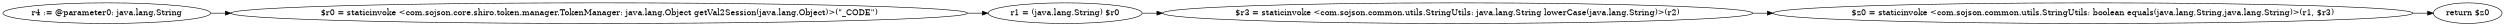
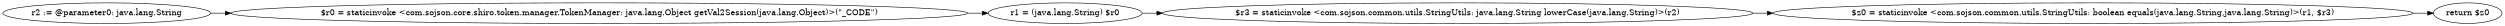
  digraph {
    rankdir=LR
-   "r2 := @parameter0: java.lang.String" [label="r4 := @parameter0: java.lang.String"]
+   "r2 := @parameter0: java.lang.String"
    "$r0 = staticinvoke <com.sojson.core.shiro.token.manager.TokenManager: java.lang.Object getVal2Session(java.lang.Object)>(\"_CODE\")"
    "r1 = (java.lang.String) $r0"
    "$r3 = staticinvoke <com.sojson.common.utils.StringUtils: java.lang.String lowerCase(java.lang.String)>(r2)"
    "$z0 = staticinvoke <com.sojson.common.utils.StringUtils: boolean equals(java.lang.String,java.lang.String)>(r1, $r3)"
    "return $z0"
    "r2 := @parameter0: java.lang.String" -> "$r0 = staticinvoke <com.sojson.core.shiro.token.manager.TokenManager: java.lang.Object getVal2Session(java.lang.Object)>(\"_CODE\")"
    "$r0 = staticinvoke <com.sojson.core.shiro.token.manager.TokenManager: java.lang.Object getVal2Session(java.lang.Object)>(\"_CODE\")" -> "r1 = (java.lang.String) $r0"
    "r1 = (java.lang.String) $r0" -> "$r3 = staticinvoke <com.sojson.common.utils.StringUtils: java.lang.String lowerCase(java.lang.String)>(r2)"
    "$r3 = staticinvoke <com.sojson.common.utils.StringUtils: java.lang.String lowerCase(java.lang.String)>(r2)" -> "$z0 = staticinvoke <com.sojson.common.utils.StringUtils: boolean equals(java.lang.String,java.lang.String)>(r1, $r3)"
    "$z0 = staticinvoke <com.sojson.common.utils.StringUtils: boolean equals(java.lang.String,java.lang.String)>(r1, $r3)" -> "return $z0"
  }
